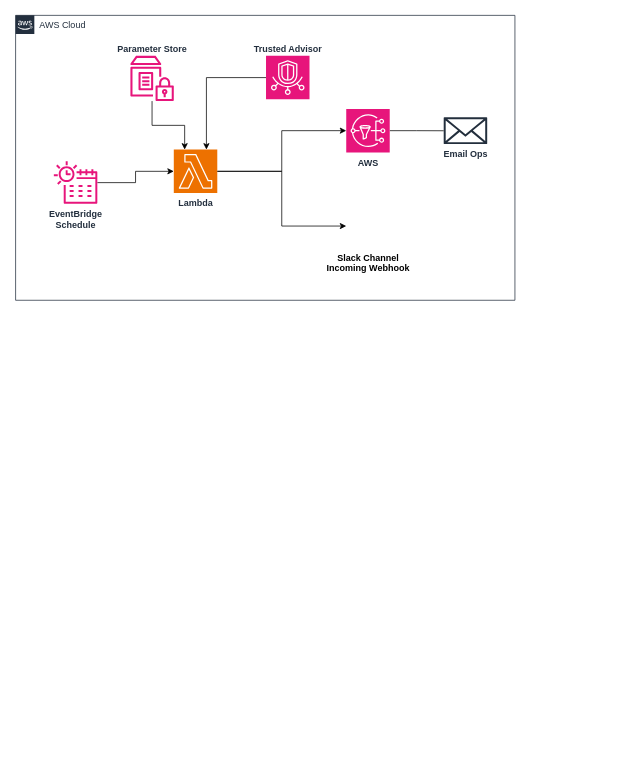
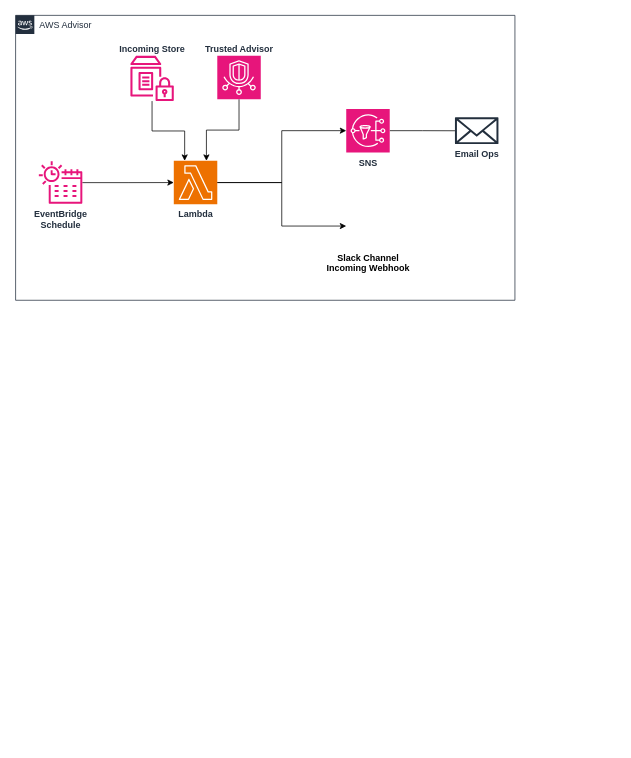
  <mxCell id="0" />
  <mxCell id="1" parent="0" />
  <mxCell id="2" value="" style="shape=image;verticalLabelPosition=bottom;labelBackgroundColor=default;verticalAlign=top;aspect=fixed;imageAspect=0;image=https://github.com/aws-samples/trusted-advisor-slack-webhook/raw/main/TA-Slack-Arch.PNG;" vertex="1" parent="1"><mxGeometry x="54" y="584" width="765" height="405" as="geometry" /></mxCell>
  <mxCell id="3" style="edgeStyle=orthogonalEdgeStyle;rounded=0;orthogonalLoop=1;jettySize=auto;html=1;" edge="1" parent="1" source="4" target="6"><mxGeometry relative="1" as="geometry" /></mxCell>
- <mxCell id="4" value="EventBridge&lt;div&gt;&lt;span style=&quot;background-color: transparent; color: light-dark(rgb(35, 47, 62), rgb(189, 199, 212));&quot;&gt;Schedule&lt;/span&gt;&lt;/div&gt;" style="sketch=0;outlineConnect=0;fontColor=#232F3E;gradientColor=none;fillColor=#E7157B;strokeColor=none;dashed=0;verticalLabelPosition=bottom;verticalAlign=top;align=center;html=1;fontSize=12;fontStyle=1;aspect=fixed;pointerEvents=1;shape=mxgraph.aws4.eventbridge_scheduler;" vertex="1" parent="1"><mxGeometry x="71" y="214" width="58" height="58" as="geometry" /></mxCell>
+ <mxCell id="4" value="EventBridge&lt;div&gt;&lt;span style=&quot;background-color: transparent; color: light-dark(rgb(35, 47, 62), rgb(189, 199, 212));&quot;&gt;Schedule&lt;/span&gt;&lt;/div&gt;" style="sketch=0;outlineConnect=0;fontColor=#232F3E;gradientColor=none;fillColor=#E7157B;strokeColor=none;dashed=0;verticalLabelPosition=bottom;verticalAlign=top;align=center;html=1;fontSize=12;fontStyle=1;aspect=fixed;pointerEvents=1;shape=mxgraph.aws4.eventbridge_scheduler;" vertex="1" parent="1"><mxGeometry x="51" y="214" width="58" height="58" as="geometry" /></mxCell>
  <mxCell id="5" style="edgeStyle=orthogonalEdgeStyle;rounded=0;orthogonalLoop=1;jettySize=auto;html=1;entryX=0;entryY=0.5;entryDx=0;entryDy=0;" edge="1" parent="1" source="6" target="11"><mxGeometry relative="1" as="geometry" /></mxCell>
- <mxCell id="6" value="Lambda" style="sketch=0;points=[[0,0,0],[0.25,0,0],[0.5,0,0],[0.75,0,0],[1,0,0],[0,1,0],[0.25,1,0],[0.5,1,0],[0.75,1,0],[1,1,0],[0,0.25,0],[0,0.5,0],[0,0.75,0],[1,0.25,0],[1,0.5,0],[1,0.75,0]];outlineConnect=0;fontColor=#232F3E;fillColor=#ED7100;strokeColor=#ffffff;dashed=0;verticalLabelPosition=bottom;verticalAlign=top;align=center;html=1;fontSize=12;fontStyle=1;aspect=fixed;shape=mxgraph.aws4.resourceIcon;resIcon=mxgraph.aws4.lambda;" vertex="1" parent="1"><mxGeometry x="231" y="199" width="58" height="58" as="geometry" /></mxCell>
+ <mxCell id="6" value="Lambda" style="sketch=0;points=[[0,0,0],[0.25,0,0],[0.5,0,0],[0.75,0,0],[1,0,0],[0,1,0],[0.25,1,0],[0.5,1,0],[0.75,1,0],[1,1,0],[0,0.25,0],[0,0.5,0],[0,0.75,0],[1,0.25,0],[1,0.5,0],[1,0.75,0]];outlineConnect=0;fontColor=#232F3E;fillColor=#ED7100;strokeColor=#ffffff;dashed=0;verticalLabelPosition=bottom;verticalAlign=top;align=center;html=1;fontSize=12;fontStyle=1;aspect=fixed;shape=mxgraph.aws4.resourceIcon;resIcon=mxgraph.aws4.lambda;" vertex="1" parent="1"><mxGeometry x="231" y="214" width="58" height="58" as="geometry" /></mxCell>
  <mxCell id="7" style="edgeStyle=orthogonalEdgeStyle;rounded=0;orthogonalLoop=1;jettySize=auto;html=1;endArrow=none;" edge="1" parent="1" source="8" target="10"><mxGeometry relative="1" as="geometry" /></mxCell>
- <mxCell id="8" value="AWS" style="sketch=0;points=[[0,0,0],[0.25,0,0],[0.5,0,0],[0.75,0,0],[1,0,0],[0,1,0],[0.25,1,0],[0.5,1,0],[0.75,1,0],[1,1,0],[0,0.25,0],[0,0.5,0],[0,0.75,0],[1,0.25,0],[1,0.5,0],[1,0.75,0]];outlineConnect=0;fontColor=#232F3E;fillColor=#E7157B;strokeColor=#ffffff;dashed=0;verticalLabelPosition=bottom;verticalAlign=top;align=center;html=1;fontSize=12;fontStyle=1;aspect=fixed;shape=mxgraph.aws4.resourceIcon;resIcon=mxgraph.aws4.sns;" vertex="1" parent="1"><mxGeometry x="461" y="144.78" width="58" height="58" as="geometry" /></mxCell>
- <mxCell id="9" value="Trusted Advisor" style="sketch=0;points=[[0,0,0],[0.25,0,0],[0.5,0,0],[0.75,0,0],[1,0,0],[0,1,0],[0.25,1,0],[0.5,1,0],[0.75,1,0],[1,1,0],[0,0.25,0],[0,0.5,0],[0,0.75,0],[1,0.25,0],[1,0.5,0],[1,0.75,0]];points=[[0,0,0],[0.25,0,0],[0.5,0,0],[0.75,0,0],[1,0,0],[0,1,0],[0.25,1,0],[0.5,1,0],[0.75,1,0],[1,1,0],[0,0.25,0],[0,0.5,0],[0,0.75,0],[1,0.25,0],[1,0.5,0],[1,0.75,0]];outlineConnect=0;fontColor=#232F3E;fillColor=#E7157B;strokeColor=#ffffff;dashed=0;verticalLabelPosition=top;verticalAlign=bottom;align=center;html=1;fontSize=12;fontStyle=1;aspect=fixed;shape=mxgraph.aws4.resourceIcon;resIcon=mxgraph.aws4.trusted_advisor;labelPosition=center;" vertex="1" parent="1"><mxGeometry x="354" y="74" width="58" height="58" as="geometry" /></mxCell>
- <mxCell id="10" value="Email Ops" style="sketch=0;outlineConnect=0;fontColor=#232F3E;gradientColor=none;fillColor=#232F3D;strokeColor=none;dashed=0;verticalLabelPosition=bottom;verticalAlign=top;align=center;html=1;fontSize=12;fontStyle=1;aspect=fixed;pointerEvents=1;shape=mxgraph.aws4.email_2;" vertex="1" parent="1"><mxGeometry x="591" y="155.56" width="58" height="36.44" as="geometry" /></mxCell>
+ <mxCell id="8" value="SNS" style="sketch=0;points=[[0,0,0],[0.25,0,0],[0.5,0,0],[0.75,0,0],[1,0,0],[0,1,0],[0.25,1,0],[0.5,1,0],[0.75,1,0],[1,1,0],[0,0.25,0],[0,0.5,0],[0,0.75,0],[1,0.25,0],[1,0.5,0],[1,0.75,0]];outlineConnect=0;fontColor=#232F3E;fillColor=#E7157B;strokeColor=#ffffff;dashed=0;verticalLabelPosition=bottom;verticalAlign=top;align=center;html=1;fontSize=12;fontStyle=1;aspect=fixed;shape=mxgraph.aws4.resourceIcon;resIcon=mxgraph.aws4.sns;" vertex="1" parent="1"><mxGeometry x="461" y="144.78" width="58" height="58" as="geometry" /></mxCell>
+ <mxCell id="9" value="Trusted Advisor" style="sketch=0;points=[[0,0,0],[0.25,0,0],[0.5,0,0],[0.75,0,0],[1,0,0],[0,1,0],[0.25,1,0],[0.5,1,0],[0.75,1,0],[1,1,0],[0,0.25,0],[0,0.5,0],[0,0.75,0],[1,0.25,0],[1,0.5,0],[1,0.75,0]];points=[[0,0,0],[0.25,0,0],[0.5,0,0],[0.75,0,0],[1,0,0],[0,1,0],[0.25,1,0],[0.5,1,0],[0.75,1,0],[1,1,0],[0,0.25,0],[0,0.5,0],[0,0.75,0],[1,0.25,0],[1,0.5,0],[1,0.75,0]];outlineConnect=0;fontColor=#232F3E;fillColor=#E7157B;strokeColor=#ffffff;dashed=0;verticalLabelPosition=top;verticalAlign=bottom;align=center;html=1;fontSize=12;fontStyle=1;aspect=fixed;shape=mxgraph.aws4.resourceIcon;resIcon=mxgraph.aws4.trusted_advisor;labelPosition=center;" vertex="1" parent="1"><mxGeometry x="289" y="74" width="58" height="58" as="geometry" /></mxCell>
+ <mxCell id="10" value="Email Ops" style="sketch=0;outlineConnect=0;fontColor=#232F3E;gradientColor=none;fillColor=#232F3D;strokeColor=none;dashed=0;verticalLabelPosition=bottom;verticalAlign=top;align=center;html=1;fontSize=12;fontStyle=1;aspect=fixed;pointerEvents=1;shape=mxgraph.aws4.email_2;" vertex="1" parent="1"><mxGeometry x="606" y="155.56" width="58" height="36.44" as="geometry" /></mxCell>
  <mxCell id="11" value="Slack Channel&lt;div&gt;Incoming Webhook&lt;/div&gt;" style="shape=image;html=1;verticalAlign=top;verticalLabelPosition=bottom;labelBackgroundColor=#ffffff;imageAspect=0;aspect=fixed;image=https://cdn2.iconfinder.com/data/icons/social-media-2285/512/1_Slack_colored_svg-128.png;fontStyle=1" vertex="1" parent="1"><mxGeometry x="461" y="272" width="58" height="58" as="geometry" /></mxCell>
- <mxCell id="12" value="Parameter Store" style="sketch=0;outlineConnect=0;fontColor=#232F3E;gradientColor=none;fillColor=#E7157B;strokeColor=none;dashed=0;verticalLabelPosition=top;verticalAlign=bottom;align=center;html=1;fontSize=12;fontStyle=1;aspect=fixed;pointerEvents=1;shape=mxgraph.aws4.parameter_store;labelPosition=center;" vertex="1" parent="1"><mxGeometry x="173" y="74" width="58" height="60.32" as="geometry" /></mxCell>
+ <mxCell id="12" value="Incoming Store" style="sketch=0;outlineConnect=0;fontColor=#232F3E;gradientColor=none;fillColor=#E7157B;strokeColor=none;dashed=0;verticalLabelPosition=top;verticalAlign=bottom;align=center;html=1;fontSize=12;fontStyle=1;aspect=fixed;pointerEvents=1;shape=mxgraph.aws4.parameter_store;labelPosition=center;" vertex="1" parent="1"><mxGeometry x="173" y="74" width="58" height="60.32" as="geometry" /></mxCell>
  <mxCell id="13" style="edgeStyle=orthogonalEdgeStyle;rounded=0;orthogonalLoop=1;jettySize=auto;html=1;entryX=0.25;entryY=0;entryDx=0;entryDy=0;entryPerimeter=0;" edge="1" parent="1" source="12" target="6"><mxGeometry relative="1" as="geometry" /></mxCell>
  <mxCell id="14" style="edgeStyle=orthogonalEdgeStyle;rounded=0;orthogonalLoop=1;jettySize=auto;html=1;entryX=0.75;entryY=0;entryDx=0;entryDy=0;entryPerimeter=0;" edge="1" parent="1" source="9" target="6"><mxGeometry relative="1" as="geometry" /></mxCell>
  <mxCell id="15" style="edgeStyle=orthogonalEdgeStyle;rounded=0;orthogonalLoop=1;jettySize=auto;html=1;entryX=0;entryY=0.5;entryDx=0;entryDy=0;entryPerimeter=0;" edge="1" parent="1" source="6" target="8"><mxGeometry relative="1" as="geometry" /></mxCell>
- <mxCell id="16" value="AWS Cloud" style="points=[[0,0],[0.25,0],[0.5,0],[0.75,0],[1,0],[1,0.25],[1,0.5],[1,0.75],[1,1],[0.75,1],[0.5,1],[0.25,1],[0,1],[0,0.75],[0,0.5],[0,0.25]];outlineConnect=0;gradientColor=none;html=1;whiteSpace=wrap;fontSize=12;fontStyle=0;container=1;pointerEvents=0;collapsible=0;recursiveResize=0;shape=mxgraph.aws4.group;grIcon=mxgraph.aws4.group_aws_cloud_alt;strokeColor=#232F3E;fillColor=none;verticalAlign=top;align=left;spacingLeft=30;fontColor=#232F3E;dashed=0;" vertex="1" parent="1"><mxGeometry x="20" y="20" width="666" height="380" as="geometry" /></mxCell>
+ <mxCell id="16" value="AWS Advisor" style="points=[[0,0],[0.25,0],[0.5,0],[0.75,0],[1,0],[1,0.25],[1,0.5],[1,0.75],[1,1],[0.75,1],[0.5,1],[0.25,1],[0,1],[0,0.75],[0,0.5],[0,0.25]];outlineConnect=0;gradientColor=none;html=1;whiteSpace=wrap;fontSize=12;fontStyle=0;container=1;pointerEvents=0;collapsible=0;recursiveResize=0;shape=mxgraph.aws4.group;grIcon=mxgraph.aws4.group_aws_cloud_alt;strokeColor=#232F3E;fillColor=none;verticalAlign=top;align=left;spacingLeft=30;fontColor=#232F3E;dashed=0;" vertex="1" parent="1"><mxGeometry x="20" y="20" width="666" height="380" as="geometry" /></mxCell>
